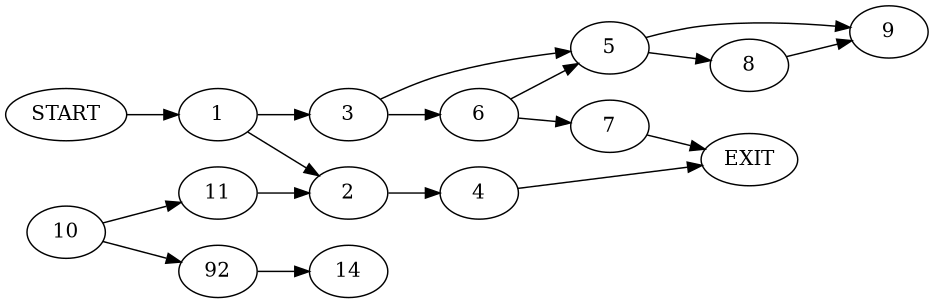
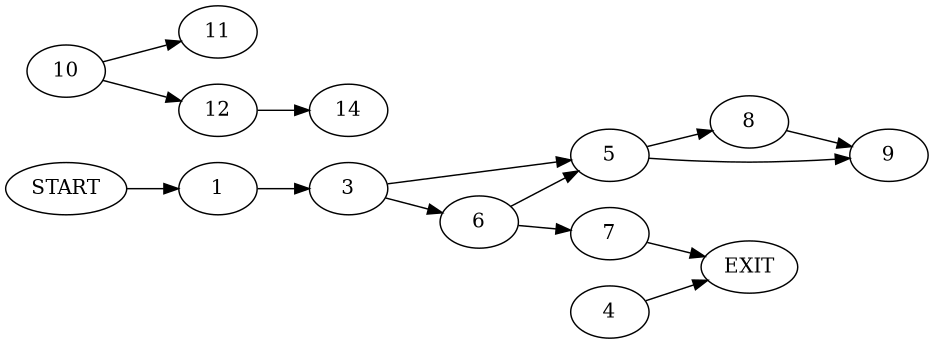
  digraph {
    rankdir=LR
    n1 [label=START]
    1
-   2
    3
    n5 [label=EXIT]
    4
    5
    6
    8
    9
    7
    11
    10
-   12 [label=92]
+   12
    14
    n1 -> 1
-   1 -> 2
    1 -> 3
-   2 -> 4
    3 -> 5
    3 -> 6
    4 -> n5
    5 -> 8
    5 -> 9
    6 -> 5
    6 -> 7
    8 -> 9
    7 -> n5
-   11 -> 2
    10 -> 11
    10 -> 12
    12 -> 14
  }
